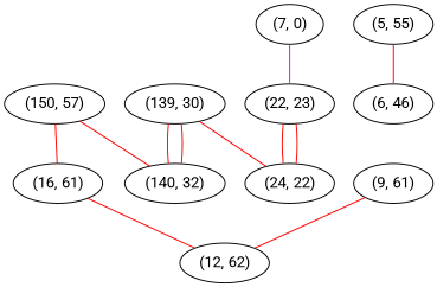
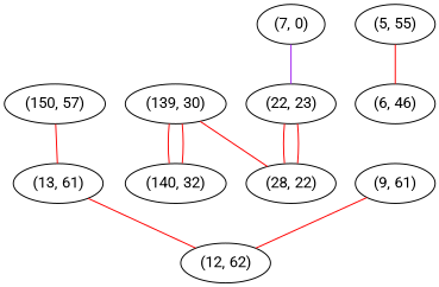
  graph {
    fontname=Roboto
    node [fontname=Roboto]
    edge [color=red fontname=Roboto weight=1]
    "(150, 57)"
    "(140, 32)"
-   "(13, 61)" [label="(16, 61)"]
+   "(13, 61)"
    n4 [label="(7, 0)"]
    "(22, 23)"
-   "(24, 22)"
+   "(24, 22)" [label="(28, 22)"]
    "(139, 30)"
    "(12, 62)"
    "(9, 61)"
    "(5, 55)"
    "(6, 46)"
-   "(150, 57)" -- "(140, 32)"
    "(150, 57)" -- "(13, 61)"
    "(13, 61)" -- "(12, 62)"
    n4 -- "(22, 23)" [color=purple weight=4]
    "(22, 23)" -- "(24, 22)"
    "(22, 23)" -- "(24, 22)"
    "(139, 30)" -- "(140, 32)"
    "(139, 30)" -- "(140, 32)"
    "(139, 30)" -- "(24, 22)"
    "(9, 61)" -- "(12, 62)"
    "(5, 55)" -- "(6, 46)"
  }
